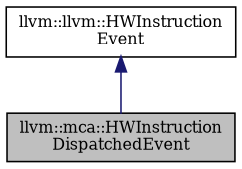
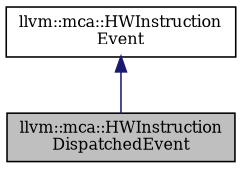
  digraph {
    fontname="DejaVu Serif"
    node [color=black fontname="DejaVu Serif" fontsize=10 shape=record]
    n1 [fillcolor=grey75 fontcolor=black height=0.2 label="llvm::mca::HWInstruction\lDispatchedEvent" style=filled width=0.4]
-   n2 [height=0.2 label="llvm::llvm::HWInstruction\lEvent" width=0.4]
+   n2 [height=0.2 label="llvm::mca::HWInstruction\lEvent" width=0.4]
    n2 -> n1 [color=midnightblue dir=back fontname="DejaVu Serif" fontsize=10 labelfontname=Helvetica labelfontsize=10 style=solid]
  }
